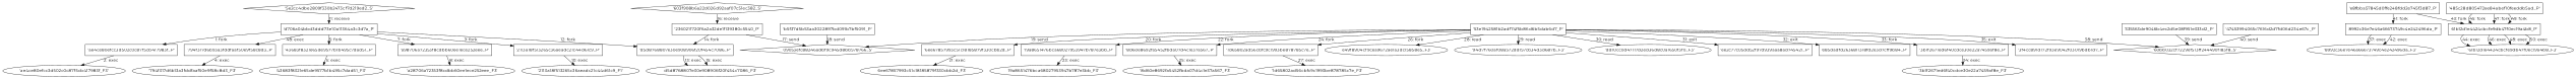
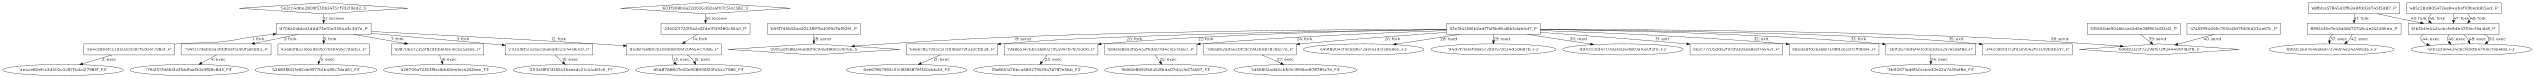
  digraph {
    engine=neato
    fixedsize=false
    fontname=Montserrat
    fontsize=10
    nodesep=0.3
    rankdir=TB
    ranksep=0
    splines=true
    node [fontname=Montserrat node_type=Process shape=box]
    edge [fontname=Montserrat]
    "'d706a04bbd3ddd73e10a11364a3c3d7a_P'"
    "'ae4ce80efcc3d502c0c87f5cb417983f_P'"
    n3 [label="'794f317d6b93a3fddfaaf50e9f58c8d3_P'"]
    "'43683f8321e65de9577b1b495c7dad51_P'"
    "'a98706a72353f8cdbb60ee1ece252eee_P'"
    "'2113a18f513265c36aeadc21c44d61c9_P'"
    "'d5d8768807e30e908906f20f454c7086_P'"
    "'ae4ce80efcc3d502c0c87f5cb417983f_F3'" [node_type=File shape=ellipse]
    "'794f317d6b13a3fddfaaf50e9f58c8d3_F3'" [node_type=File shape=ellipse]
    "'43683f8321e65de9577b1b495c7dad51_F3'" [node_type=File shape=ellipse]
    n11 [label="'a28706a72353f8cdbb60ee1ece252eee_F3'" node_type=File shape=ellipse]
    "'2113a18f513265c36aeadc21c44d61c9_F1'" [node_type=File shape=ellipse]
    "'d5d8768807e30e908906f20f454c7086_F3'" [node_type=File shape=ellipse]
    "'5e2cc4dbe2809f330b2473cf7d219ed2_S'" [node_type=Socket shape=diamond]
    "'2360211720f6a2a32de1f139380c5540_P'"
    "'09053efc88246adbf9c945d8bb578766_S'" [node_type=Socket shape=diamond]
    "'603f908b6a22d026d92aaf07c51ec382_S'" [node_type=Socket shape=diamond]
    "'b5f37d5b53aa3022897bd091b7bf5091_P'"
    "'53e1942581b2adf74f5b86d6b5dab6d7_P'"
    "'6ee67857993c51c18185879f330cbb2d_P'"
    "'19a8651476bca68027953947b787e3bb_P'"
    "'8d60e8692fa5452fbda07d4c1e37a567_P'"
    "'1d65802ad56cbfc9c1993be878785c7e_P'"
    "'e49f8904cf9cea9672ae1a3dc15858e5_F3'" [node_type=file shape=ellipse]
    "'94d7f760af08a572dd157cb34d3d687b_F3'" [node_type=file shape=ellipse]
    "'dd10cc0d47117d2ed36d8c0a1650f3f0_F3'" [node_type=file shape=ellipse]
    "'ee2c77c05dd52f97d939aaa8ad745421_P'"
    "'e85dadfd2636811318fd2e3d7cff9b84_P'"
    "'3b1f2671ed6f40cdce30e22a7459af8e_P'"
    "'3f4cc891d172f93e9042f03019bdb1d7_P'"
    "'60bb032cf7229ef513ff244490f183f8_S'" [node_type=Socket shape=diamond]
    "'6ee67857993c51c18185879f330cbb2d_F3'" [node_type=File shape=ellipse]
    "'19a8651476bca68027953947b787e3bb_F3'" [node_type=File shape=ellipse]
    "'8d60e8692fa5452fbda07d4c1e37a567_F3'" [node_type=File shape=ellipse]
    "'1d65802ad56cbfc9c1993be878785c7e_F3'" [node_type=File shape=ellipse]
    "'3b1f2671ed6f40cdce30e22a7459af8e_F3'" [node_type=File shape=ellipse]
    "'8992c36e7e46a66673749c4e242496da_F3'" [node_type=File shape=ellipse]
    "'8992c36e7e46a66673749c4e242496da_P'"
    "'335563de9046b4ec2d5e08f951e333d2_P'"
    "'47453994065c7616d2d7fd06d234e67c_P'"
    "'e8fbba57845d0ffe248fdd2e745f3d87_P'"
    "'61b12d1e4424cbcfe9db47f0ec19a4b8_P'"
    "'61b12d1e4424cbcfe9db47f0ec19a4b8_F3'" [node_type=File shape=ellipse]
    "'485c28d805472ee84abef10feeddb5ad_P'"
-   "'d706a04bbd3ddd73e10a11364a3c3d7a_P'" -> "'ae4ce80efcc3d502c0c87f5cb417983f_P'" [label="1: fork"]
-   "'d706a04bbd3ddd73e10a11364a3c3d7a_P'" -> n3 [label="48: exec"]
+   "'ae4ce80efcc3d502c0c87f5cb417983f_P'" -> "'d706a04bbd3ddd73e10a11364a3c3d7a_P'" [label="1: fork"]
+   "'d706a04bbd3ddd73e10a11364a3c3d7a_P'" -> n3 [label="3: fork"]
    "'d706a04bbd3ddd73e10a11364a3c3d7a_P'" -> "'43683f8321e65de9577b1b495c7dad51_P'" [label="5: fork"]
    "'d706a04bbd3ddd73e10a11364a3c3d7a_P'" -> "'a98706a72353f8cdbb60ee1ece252eee_P'" [label="7: fork"]
    "'d706a04bbd3ddd73e10a11364a3c3d7a_P'" -> "'2113a18f513265c36aeadc21c44d61c9_P'" [label="9: fork"]
    "'d706a04bbd3ddd73e10a11364a3c3d7a_P'" -> "'d5d8768807e30e908906f20f454c7086_P'" [label="12: fork"]
    "'ae4ce80efcc3d502c0c87f5cb417983f_P'" -> "'ae4ce80efcc3d502c0c87f5cb417983f_F3'" [label="2: exec"]
    n3 -> "'794f317d6b13a3fddfaaf50e9f58c8d3_F3'" [label="4: exec"]
    "'43683f8321e65de9577b1b495c7dad51_P'" -> "'43683f8321e65de9577b1b495c7dad51_F3'" [label="6: exec"]
    "'a98706a72353f8cdbb60ee1ece252eee_P'" -> n11 [label="8: exec"]
    "'2113a18f513265c36aeadc21c44d61c9_P'" -> "'2113a18f513265c36aeadc21c44d61c9_F1'" [label="10: exec"]
    "'d5d8768807e30e908906f20f454c7086_P'" -> "'d5d8768807e30e908906f20f454c7086_F3'" [label="13: exec"]
    "'d5d8768807e30e908906f20f454c7086_P'" -> "'d5d8768807e30e908906f20f454c7086_F3'" [label="15: exec"]
    "'5e2cc4dbe2809f330b2473cf7d219ed2_S'" -> "'d706a04bbd3ddd73e10a11364a3c3d7a_P'" [label="11: receive"]
    "'2360211720f6a2a32de1f139380c5540_P'" -> "'d5d8768807e30e908906f20f454c7086_P'" [label="14: fork"]
-   "'2360211720f6a2a32de1f139380c5540_P'" -> "'09053efc88246adbf9c945d8bb578766_S'" [label="17: send"]
    "'603f908b6a22d026d92aaf07c51ec382_S'" -> "'2360211720f6a2a32de1f139380c5540_P'" [label="16: receive"]
    "'b5f37d5b53aa3022897bd091b7bf5091_P'" -> "'09053efc88246adbf9c945d8bb578766_S'" [label="18: send"]
    "'53e1942581b2adf74f5b86d6b5dab6d7_P'" -> "'09053efc88246adbf9c945d8bb578766_S'" [label="19: send"]
    "'53e1942581b2adf74f5b86d6b5dab6d7_P'" -> "'6ee67857993c51c18185879f330cbb2d_P'" [label="20: fork"]
    "'53e1942581b2adf74f5b86d6b5dab6d7_P'" -> "'19a8651476bca68027953947b787e3bb_P'" [label="22: fork"]
    "'53e1942581b2adf74f5b86d6b5dab6d7_P'" -> "'8d60e8692fa5452fbda07d4c1e37a567_P'" [label="24: fork"]
    "'53e1942581b2adf74f5b86d6b5dab6d7_P'" -> "'1d65802ad56cbfc9c1993be878785c7e_P'" [label="26: fork"]
    "'53e1942581b2adf74f5b86d6b5dab6d7_P'" -> "'e49f8904cf9cea9672ae1a3dc15858e5_F3'" [label="28: read"]
    "'53e1942581b2adf74f5b86d6b5dab6d7_P'" -> "'94d7f760af08a572dd157cb34d3d687b_F3'" [label="29: read"]
    "'53e1942581b2adf74f5b86d6b5dab6d7_P'" -> "'dd10cc0d47117d2ed36d8c0a1650f3f0_F3'" [label="30: read"]
    "'53e1942581b2adf74f5b86d6b5dab6d7_P'" -> "'ee2c77c05dd52f97d939aaa8ad745421_P'" [label="31: exit"]
    "'53e1942581b2adf74f5b86d6b5dab6d7_P'" -> "'e85dadfd2636811318fd2e3d7cff9b84_P'" [label="32: exit"]
    "'53e1942581b2adf74f5b86d6b5dab6d7_P'" -> "'3b1f2671ed6f40cdce30e22a7459af8e_P'" [label="33: fork"]
    "'53e1942581b2adf74f5b86d6b5dab6d7_P'" -> "'3f4cc891d172f93e9042f03019bdb1d7_P'" [label="35: exit"]
    "'53e1942581b2adf74f5b86d6b5dab6d7_P'" -> "'60bb032cf7229ef513ff244490f183f8_S'" [label="38: send"]
    "'6ee67857993c51c18185879f330cbb2d_P'" -> "'6ee67857993c51c18185879f330cbb2d_F3'" [label="21: exec"]
    "'19a8651476bca68027953947b787e3bb_P'" -> "'19a8651476bca68027953947b787e3bb_F3'" [label="23: exec"]
    "'8d60e8692fa5452fbda07d4c1e37a567_P'" -> "'8d60e8692fa5452fbda07d4c1e37a567_F3'" [label="25: exec"]
    "'1d65802ad56cbfc9c1993be878785c7e_P'" -> "'1d65802ad56cbfc9c1993be878785c7e_F3'" [label="27: exec"]
    "'3b1f2671ed6f40cdce30e22a7459af8e_P'" -> "'3b1f2671ed6f40cdce30e22a7459af8e_F3'" [label="34: exec"]
    "'8992c36e7e46a66673749c4e242496da_P'" -> "'8992c36e7e46a66673749c4e242496da_F3'" [label="37: exec"]
    "'8992c36e7e46a66673749c4e242496da_P'" -> "'8992c36e7e46a66673749c4e242496da_F3'" [label="42: exec"]
    "'335563de9046b4ec2d5e08f951e333d2_P'" -> "'60bb032cf7229ef513ff244490f183f8_S'" [label="39: send"]
    "'47453994065c7616d2d7fd06d234e67c_P'" -> "'60bb032cf7229ef513ff244490f183f8_S'" [label="40: send"]
    "'e8fbba57845d0ffe248fdd2e745f3d87_P'" -> "'8992c36e7e46a66673749c4e242496da_P'" [label="41: fork"]
    "'e8fbba57845d0ffe248fdd2e745f3d87_P'" -> "'61b12d1e4424cbcfe9db47f0ec19a4b8_P'" [label="43: fork"]
    "'61b12d1e4424cbcfe9db47f0ec19a4b8_P'" -> "'61b12d1e4424cbcfe9db47f0ec19a4b8_F3'" [label="44: exec"]
    "'61b12d1e4424cbcfe9db47f0ec19a4b8_P'" -> "'61b12d1e4424cbcfe9db47f0ec19a4b8_F3'" [label="46: exec"]
    "'61b12d1e4424cbcfe9db47f0ec19a4b8_P'" -> "'61b12d1e4424cbcfe9db47f0ec19a4b8_F3'" [label="48: exec"]
    "'61b12d1e4424cbcfe9db47f0ec19a4b8_P'" -> "'61b12d1e4424cbcfe9db47f0ec19a4b8_F3'" [label="50: exec"]
    "'485c28d805472ee84abef10feeddb5ad_P'" -> "'61b12d1e4424cbcfe9db47f0ec19a4b8_P'" [label="45: fork"]
    "'485c28d805472ee84abef10feeddb5ad_P'" -> "'61b12d1e4424cbcfe9db47f0ec19a4b8_P'" [label="47: fork"]
    "'485c28d805472ee84abef10feeddb5ad_P'" -> "'61b12d1e4424cbcfe9db47f0ec19a4b8_P'" [label="49: fork"]
  }
